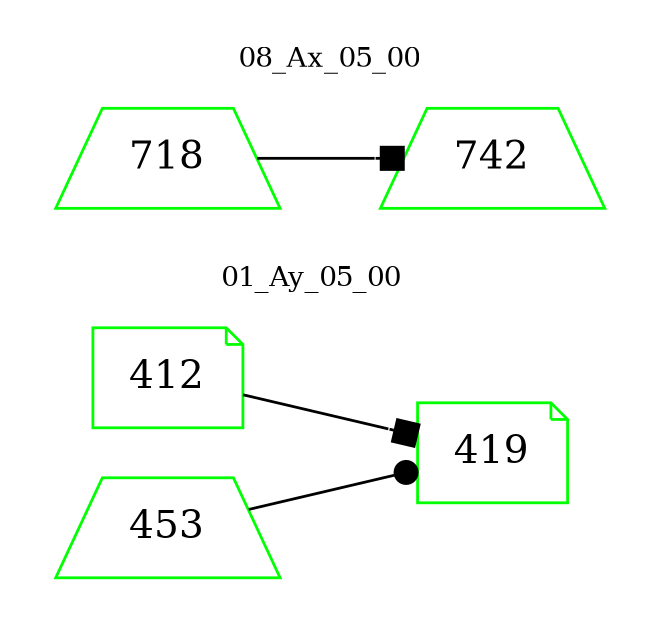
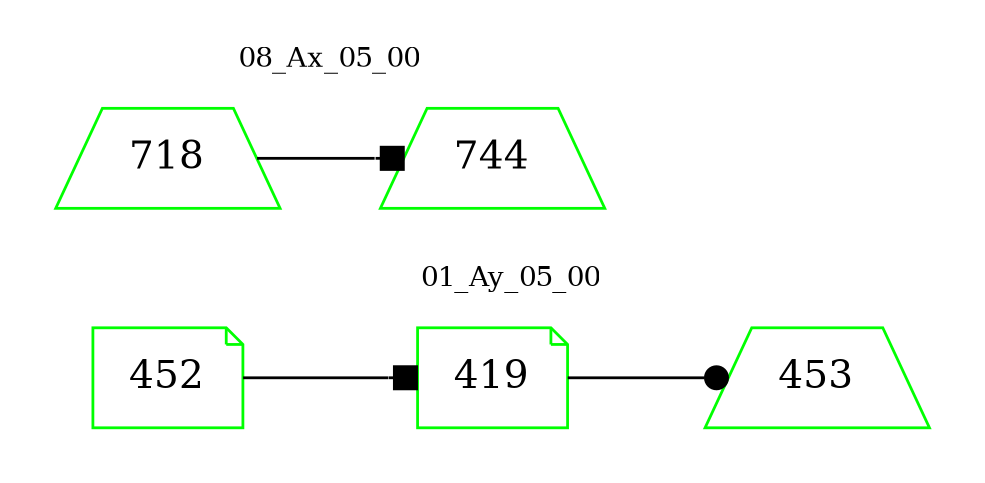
  digraph {
    rankdir=LR
    node [color=green shape=trapezium]
    edge [arrowhead=box color=black]
-   n1 [label=412 shape=note]
+   n1 [label=452 shape=note]
    n2 [label=419 shape=note]
    n3 [label=453]
    n4 [label=718]
-   n5 [label=742]
+   n5 [label=744]
    subgraph cluster_1 {
      color=white
      fontsize=10
      label="01_Ay_05_00"
      n1
      n2
      n3
    }
    subgraph cluster_2 {
      color=white
      fontsize=10
      label="08_Ax_05_00"
      n4
      n5
    }
    n1 -> n2
-   n3 -> n2 [arrowhead=dot]
+   n2 -> n3 [arrowhead=dot]
    n4 -> n5
  }
